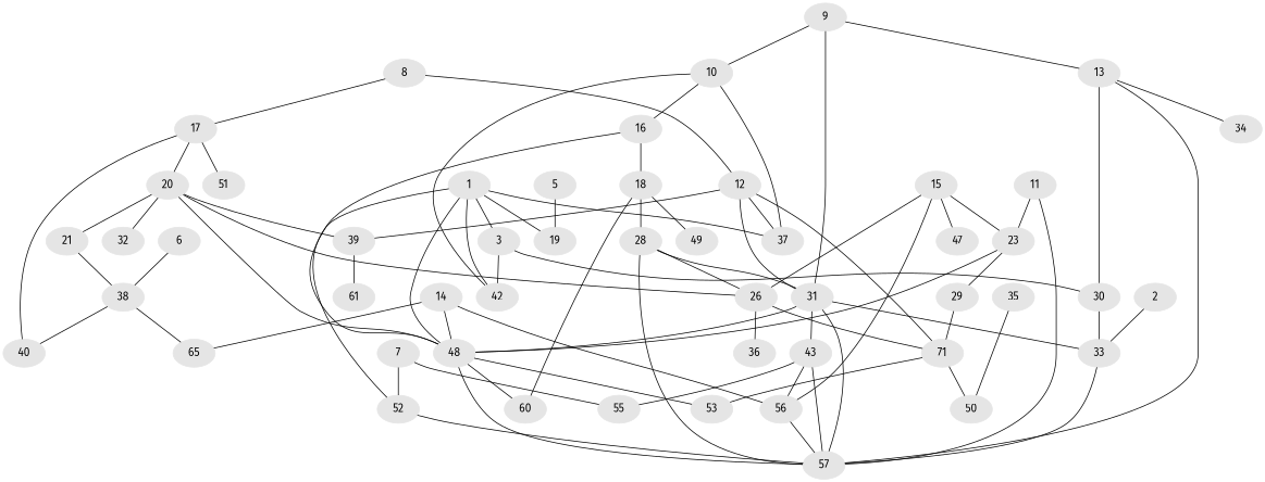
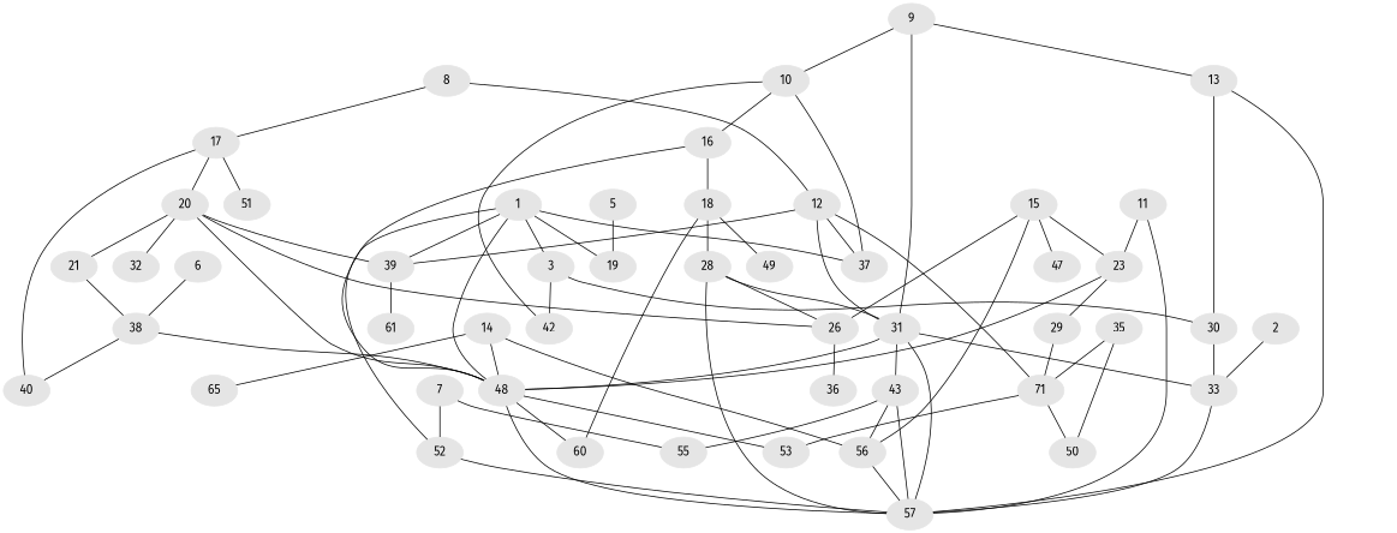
  graph {
    fontname="Fira Sans"
    node [color=gray90 fontname="Fira Sans" style=filled]
    edge [fontname="Fira Sans" weight=1.0]
    1
    3
    19
    37
    39
    48
    52
    30
    42
    61
    57
    60
    53
    2
    33
    5
    6
    38
    40
    7
    55
    8
    12
    17
    31
    n26 [label=71]
    20
    51
    9
    10
    13
    16
-   34
    43
    18
    11
    23
    29
    50
    14
    56
    n42 [label=65]
    15
    26
    47
    36
    n47 [label=28]
    49
    21
    32
    35
    1 -- 3
    1 -- 19
    1 -- 37
-   1 -- 42
+   1 -- 39
    1 -- 48 [weight=2.0]
    1 -- 52
    3 -- 30
    3 -- 42
    39 -- 61
    48 -- 57
    48 -- 60
    48 -- 53
    52 -- 57
    30 -- 33
    2 -- 33
    33 -- 57
    5 -- 19
    6 -- 38
-   38 -- n42
+   38 -- 48
    38 -- 40
    7 -- 52
    7 -- 55
    8 -- 12
    8 -- 17
    12 -- 37
    12 -- 39
    12 -- 31
    12 -- n26
    17 -- 40 [weight=2.0]
    17 -- 20
    17 -- 51 [weight=2.0]
    31 -- 48
    31 -- 57
    31 -- 33 [weight=2.0]
    31 -- 43
    n26 -- 53
    n26 -- 50
    20 -- 39
    20 -- 48
    20 -- 26
    20 -- 21
    20 -- 32
    9 -- 31 [weight=2.0]
    9 -- 10
    9 -- 13 [weight=2.0]
    10 -- 37
    10 -- 42
    10 -- 16
    13 -- 30
    13 -- 57
-   13 -- 34
    16 -- 48
    16 -- 18
    43 -- 57
    43 -- 55
    43 -- 56
    18 -- 60
    18 -- n47
    18 -- 49
    11 -- 57
    11 -- 23
    23 -- 48
    23 -- 29 [weight=2.0]
    29 -- n26
    14 -- 48
    14 -- 56
    14 -- n42
    56 -- 57
    15 -- 23
    15 -- 56
    15 -- 26
    15 -- 47
    26 -- 36
    n47 -- 57
    n47 -- 31
    n47 -- 26
    21 -- 38 [weight=2.0]
-   26 -- n26 [weight=3.0]
+   35 -- n26 [weight=3.0]
    35 -- 50
  }
